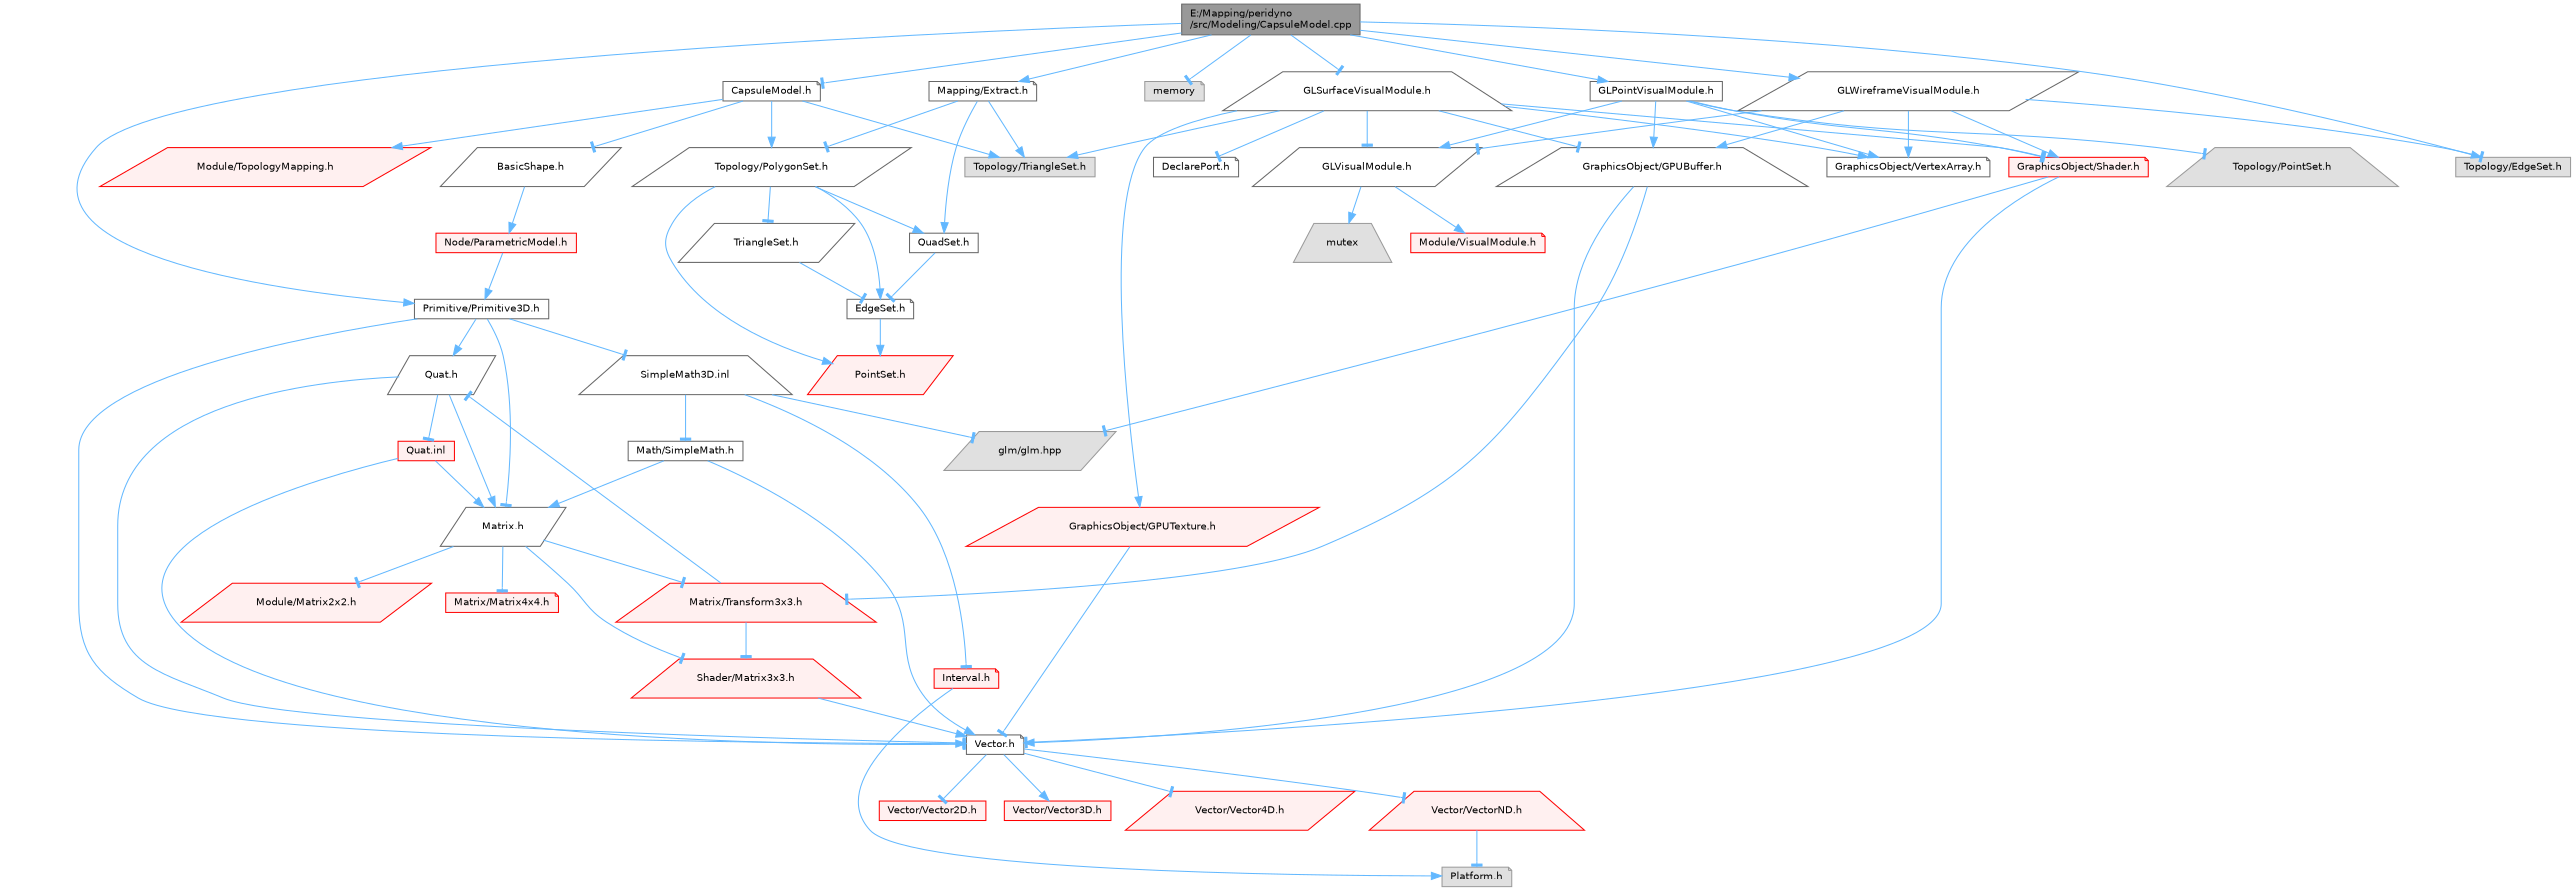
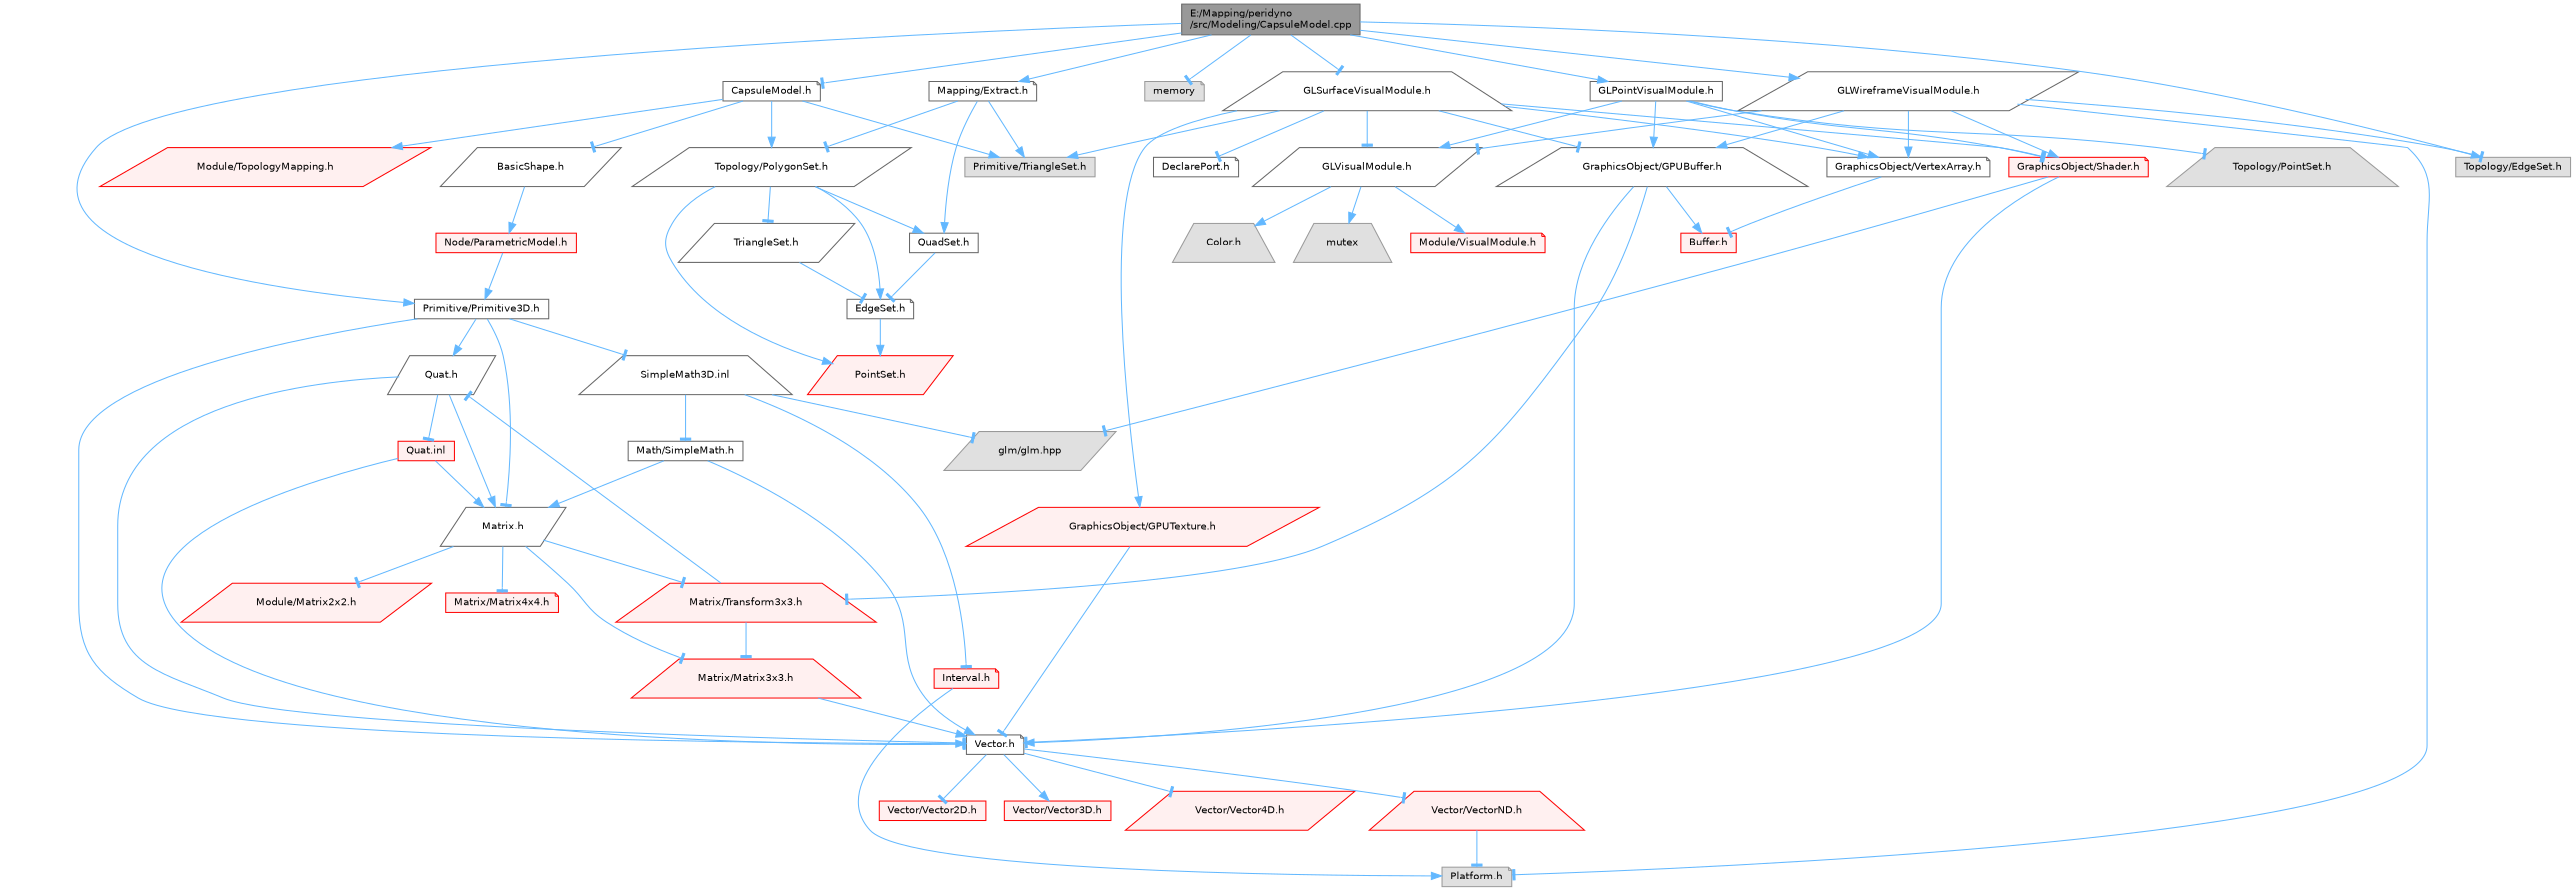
  digraph {
    node [color=grey40 fillcolor=white fontname=Helvetica fontsize=10 shape=parallelogram style=filled]
    edge [arrowhead=tee color=steelblue1 fontname=Helvetica fontsize=10 labelfontname=Helvetica labelfontsize=10 style=solid]
    n1 [color=gray40 fillcolor=grey60 fontcolor=black height=0.2 label="E:/Mapping/peridyno\l/src/Modeling/CapsuleModel.cpp" shape=box width=0.4]
    n2 [height=0.2 label="CapsuleModel.h" shape=note width=0.4]
    n3 [height=0.2 label="Primitive/Primitive3D.h" shape=box width=0.4]
    n4 [height=0.2 label="GLSurfaceVisualModule.h" shape=trapezium width=0.4]
    n5 [color=grey60 fillcolor="#E0E0E0" height=0.2 label=memory shape=note width=0.4]
    n6 [height=0.2 label="GLWireframeVisualModule.h" width=0.4]
    n7 [color=grey60 fillcolor="#E0E0E0" height=0.2 label="Topology/EdgeSet.h" shape=box width=0.4]
    n8 [height=0.2 label="GLPointVisualModule.h" shape=box width=0.4]
    n9 [height=0.2 label="Mapping/Extract.h" shape=note width=0.4]
    n10 [height=0.2 label="BasicShape.h" width=0.4]
-   n11 [color=grey60 fillcolor="#E0E0E0" height=0.2 label="Topology/TriangleSet.h" shape=box width=0.4]
+   n11 [color=grey60 fillcolor="#E0E0E0" height=0.2 label="Primitive/TriangleSet.h" shape=box width=0.4]
    n12 [height=0.2 label="Topology/PolygonSet.h" width=0.4]
    n13 [color=red fillcolor="#FFF0F0" height=0.2 label="Module/TopologyMapping.h" width=0.4]
    n14 [height=0.2 label="Quat.h" width=0.4]
    n15 [height=0.2 label="Vector.h" shape=note width=0.4]
    n16 [height=0.2 label="Matrix.h" width=0.4]
    n17 [height=0.2 label="SimpleMath3D.inl" shape=trapezium width=0.4]
    n18 [height=0.2 label="DeclarePort.h" shape=note width=0.4]
    n19 [height=0.2 label="GLVisualModule.h" width=0.4]
    n20 [height=0.2 label="GraphicsObject/GPUBuffer.h" shape=trapezium width=0.4]
    n21 [color=red fillcolor="#FFF0F0" height=0.2 label="GraphicsObject/GPUTexture.h" width=0.4]
    n22 [height=0.2 label="GraphicsObject/VertexArray.h" shape=note width=0.4]
    n23 [color=red fillcolor="#FFF0F0" height=0.2 label="GraphicsObject/Shader.h" shape=note width=0.4]
    n24 [color=grey60 fillcolor="#E0E0E0" height=0.2 label="Platform.h" shape=note width=0.4]
    n25 [color=grey60 fillcolor="#E0E0E0" height=0.2 label="Topology/PointSet.h" shape=trapezium width=0.4]
    n26 [height=0.2 label="QuadSet.h" shape=box width=0.4]
    n27 [color=red fillcolor="#FFF0F0" height=0.2 label="Node/ParametricModel.h" shape=box width=0.4]
    n28 [color=red fillcolor="#FFF0F0" height=0.2 label="PointSet.h" width=0.4]
    n29 [height=0.2 label="EdgeSet.h" shape=note width=0.4]
    n30 [height=0.2 label="TriangleSet.h" width=0.4]
    n31 [color=red fillcolor="#FFF0F0" height=0.2 label="Quat.inl" shape=box width=0.4]
    n32 [color=red fillcolor="#FFF0F0" height=0.2 label="Vector/Vector2D.h" shape=box width=0.4]
    n33 [color=red fillcolor="#FFF0F0" height=0.2 label="Vector/Vector3D.h" shape=box width=0.4]
    n34 [color=red fillcolor="#FFF0F0" height=0.2 label="Vector/Vector4D.h" width=0.4]
    n35 [color=red fillcolor="#FFF0F0" height=0.2 label="Vector/VectorND.h" shape=trapezium width=0.4]
    n36 [color=red fillcolor="#FFF0F0" height=0.2 label="Module/Matrix2x2.h" width=0.4]
-   n37 [color=red fillcolor="#FFF0F0" height=0.2 label="Shader/Matrix3x3.h" shape=trapezium width=0.4]
+   n37 [color=red fillcolor="#FFF0F0" height=0.2 label="Matrix/Matrix3x3.h" shape=trapezium width=0.4]
    n38 [color=red fillcolor="#FFF0F0" height=0.2 label="Matrix/Matrix4x4.h" shape=note width=0.4]
    n39 [color=red fillcolor="#FFF0F0" height=0.2 label="Matrix/Transform3x3.h" shape=trapezium width=0.4]
    n40 [height=0.2 label="Math/SimpleMath.h" shape=box width=0.4]
    n41 [color=red fillcolor="#FFF0F0" height=0.2 label="Interval.h" shape=note width=0.4]
    n42 [color=grey60 fillcolor="#E0E0E0" height=0.2 label="glm/glm.hpp" width=0.4]
    n43 [color=grey60 fillcolor="#E0E0E0" height=0.2 label=mutex shape=trapezium width=0.4]
    n44 [color=red fillcolor="#FFF0F0" height=0.2 label="Module/VisualModule.h" shape=note width=0.4]
+   n45 [color=grey60 fillcolor="#E0E0E0" height=0.2 label="Color.h" shape=trapezium width=0.4]
+   n46 [color=red fillcolor="#FFF0F0" height=0.2 label="Buffer.h" shape=box width=0.4]
    n1 -> n2
    n1 -> n3 [arrowhead=normal]
    n1 -> n4
    n1 -> n5
    n1 -> n6 [arrowhead=normal]
    n1 -> n7 [arrowhead=normal]
    n1 -> n8 [arrowhead=normal]
    n1 -> n9 [arrowhead=normal]
    n2 -> n10
    n2 -> n11 [arrowhead=normal]
    n2 -> n12 [arrowhead=normal]
    n2 -> n13 [arrowhead=normal]
    n3 -> n14 [arrowhead=normal]
    n3 -> n15 [arrowhead=normal]
    n3 -> n16
    n3 -> n17
    n4 -> n11 [arrowhead=normal]
    n4 -> n18
    n4 -> n19
    n4 -> n20
    n4 -> n21 [arrowhead=normal]
    n4 -> n22 [arrowhead=normal]
    n4 -> n23
    n6 -> n7
    n6 -> n19
    n6 -> n20 [arrowhead=normal]
    n6 -> n22 [arrowhead=normal]
    n6 -> n23 [arrowhead=normal]
+   n6 -> n24
    n8 -> n19 [arrowhead=normal]
    n8 -> n20 [arrowhead=normal]
    n8 -> n22 [arrowhead=normal]
    n8 -> n23
    n8 -> n25
    n9 -> n11 [arrowhead=normal]
    n9 -> n12
    n9 -> n26 [arrowhead=normal]
    n10 -> n27 [arrowhead=normal]
    n12 -> n26 [arrowhead=normal]
    n12 -> n28 [arrowhead=normal]
    n12 -> n29 [arrowhead=normal]
    n12 -> n30
    n14 -> n15
    n14 -> n16 [arrowhead=normal]
    n14 -> n31
    n15 -> n32
    n15 -> n33 [arrowhead=normal]
    n15 -> n34
    n15 -> n35
    n16 -> n36
    n16 -> n37
    n16 -> n38
    n16 -> n39
    n17 -> n40
    n17 -> n41
    n17 -> n42
    n19 -> n43 [arrowhead=normal]
    n19 -> n44 [arrowhead=normal]
+   n19 -> n45 [arrowhead=normal]
    n20 -> n15 [arrowhead=normal]
    n20 -> n39
+   n20 -> n46 [arrowhead=normal]
    n21 -> n15
+   n22 -> n46
    n23 -> n15
    n23 -> n42
    n26 -> n29
    n27 -> n3 [arrowhead=normal]
    n29 -> n28 [arrowhead=normal]
    n30 -> n29
    n31 -> n15
    n31 -> n16 [arrowhead=normal]
    n35 -> n24
    n37 -> n15 [arrowhead=normal]
    n39 -> n14
    n39 -> n37
    n40 -> n15 [arrowhead=normal]
    n40 -> n16 [arrowhead=normal]
    n41 -> n24 [arrowhead=normal]
  }
